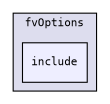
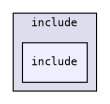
  digraph {
    compound=true
    fontname="DejaVu Sans Mono"
    n1 [fillcolor="#eeeeff" fontname="DejaVu Sans Mono" fontsize=10 label=include pencolor=black shape=box style=filled]
    subgraph cluster_1 {
      bgcolor="#ddddee"
      fontsize=10
-     label=fvOptions
+     label=include
      pencolor=black
      n1
    }
  }
